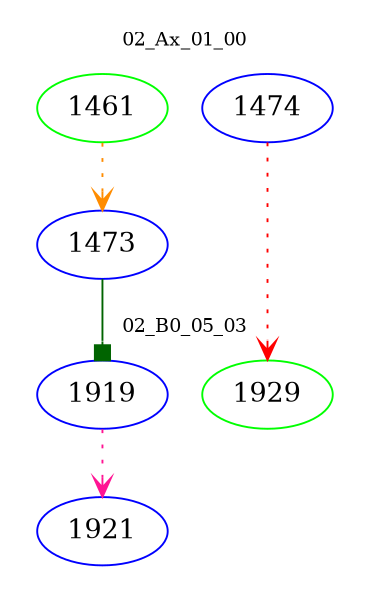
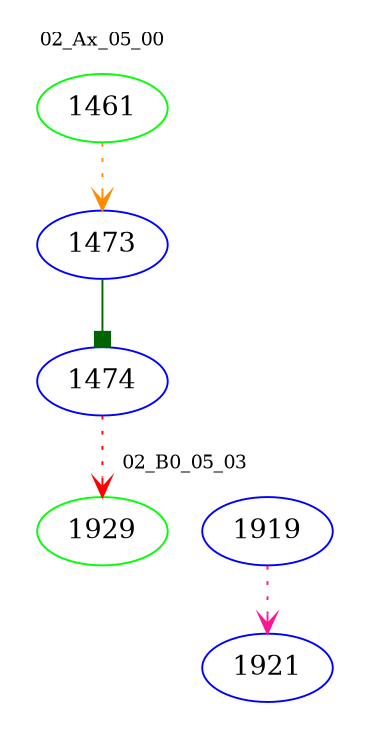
  digraph {
    node [color=blue]
    edge [arrowhead=vee style=dotted]
    n1 [label=1473]
    n2 [color=green label=1461]
    n3 [label=1474]
    n4 [label=1919]
    n5 [label=1921]
    n6 [color=green label=1929]
    subgraph cluster_1 {
      color=white
      fontsize=10
-     label="02_Ax_01_00"
+     label="02_Ax_05_00"
      n1
      n2
      n3
    }
    subgraph cluster_2 {
      color=white
      fontsize=10
      label="02_B0_05_03"
      n4
      n5
      n6
    }
-   n1 -> n4 [arrowhead=box color=darkgreen style=solid]
+   n1 -> n3 [arrowhead=box color=darkgreen style=solid]
    n2 -> n1 [color=darkorange]
    n3 -> n6 [color=red]
    n4 -> n5 [color=deeppink]
  }
